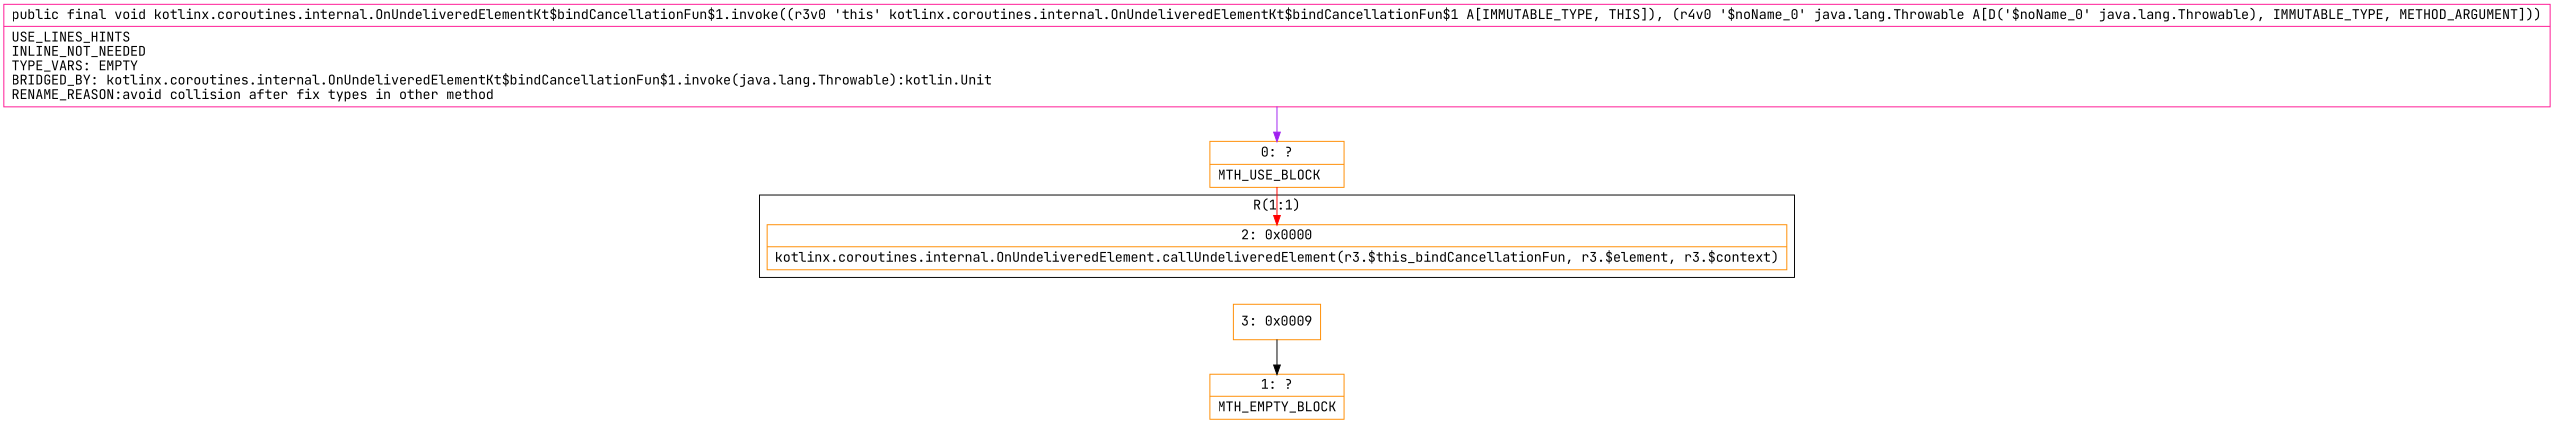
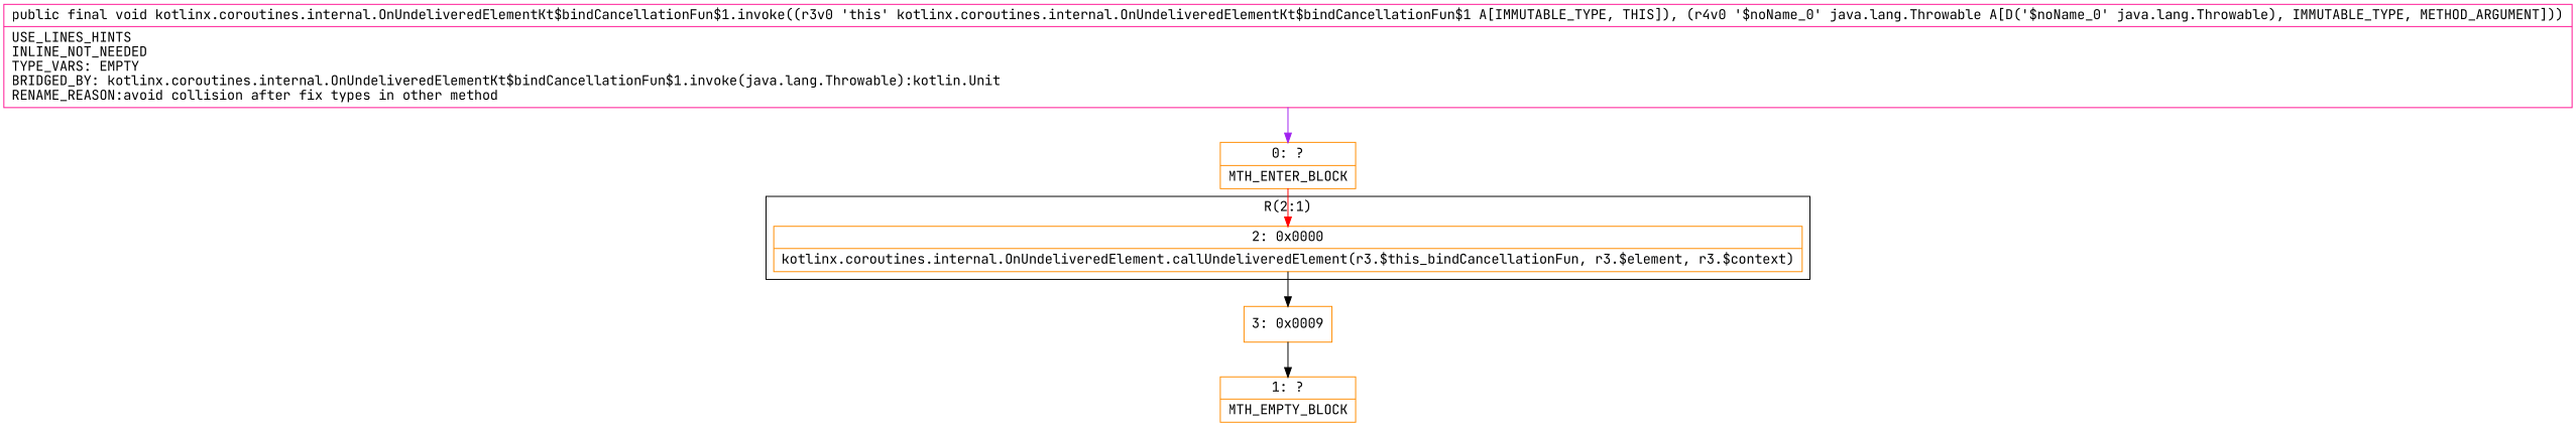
  digraph {
    fontname="JetBrains Mono"
    node [color=darkorange fontname="JetBrains Mono" shape=record]
    edge [color=black fontname="JetBrains Mono"]
    n1 [label="{2\:\ 0x0000|kotlinx.coroutines.internal.OnUndeliveredElement.callUndeliveredElement(r3.$this_bindCancellationFun, r3.$element, r3.$context)\l}"]
    n2 [label="{3\:\ 0x0009}"]
    n3 [label="{1\:\ ?|MTH_EMPTY_BLOCK\l}"]
-   n4 [label="{0\:\ ?|MTH_USE_BLOCK\l}"]
+   n4 [label="{0\:\ ?|MTH_ENTER_BLOCK\l}"]
    n5 [color=deeppink label="{public final void kotlinx.coroutines.internal.OnUndeliveredElementKt$bindCancellationFun$1.invoke((r3v0 'this' kotlinx.coroutines.internal.OnUndeliveredElementKt$bindCancellationFun$1 A[IMMUTABLE_TYPE, THIS]), (r4v0 '$noName_0' java.lang.Throwable A[D('$noName_0' java.lang.Throwable), IMMUTABLE_TYPE, METHOD_ARGUMENT]))  | USE_LINES_HINTS\lINLINE_NOT_NEEDED\lTYPE_VARS: EMPTY\lBRIDGED_BY: kotlinx.coroutines.internal.OnUndeliveredElementKt$bindCancellationFun$1.invoke(java.lang.Throwable):kotlin.Unit\lRENAME_REASON:avoid collision after fix types in other method\l}"]
    subgraph cluster_1 {
-     label="R(1:1)"
+     label="R(2:1)"
      n1
    }
+   n1 -> n2
    n2 -> n3
    n4 -> n1 [color=red]
    n5 -> n4 [color=purple]
  }
